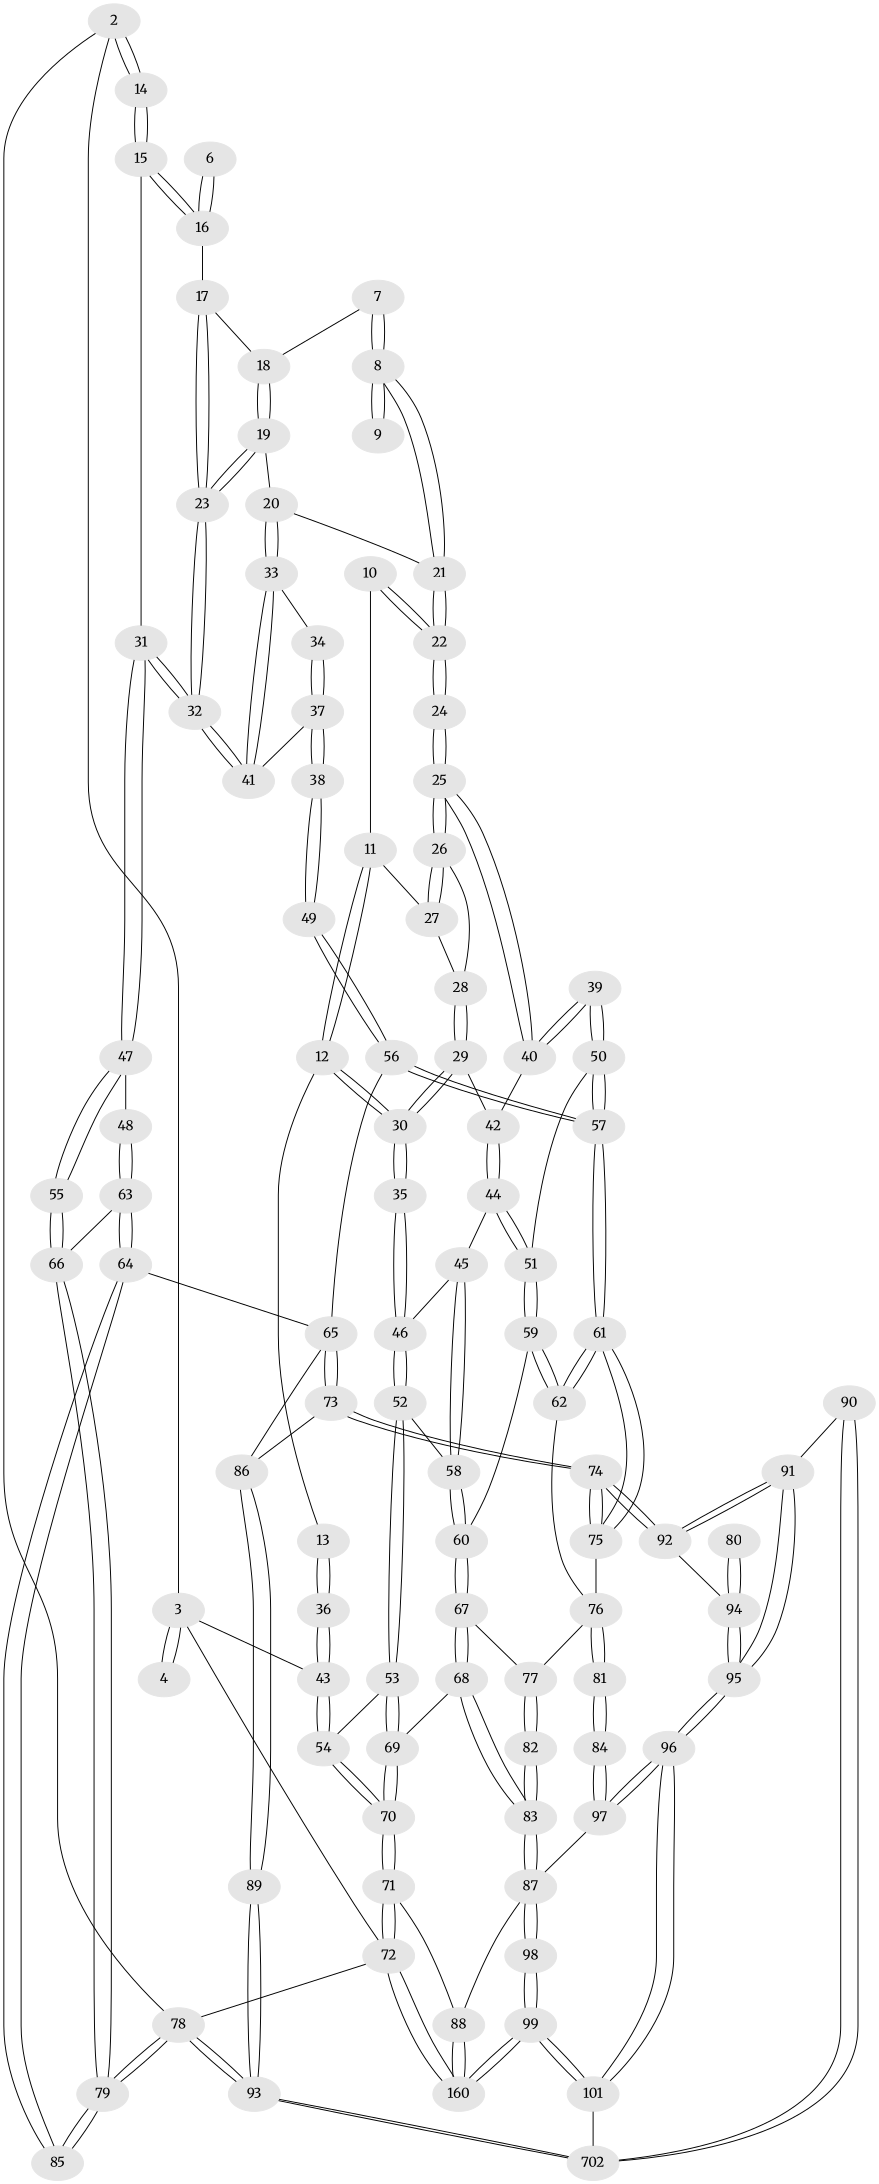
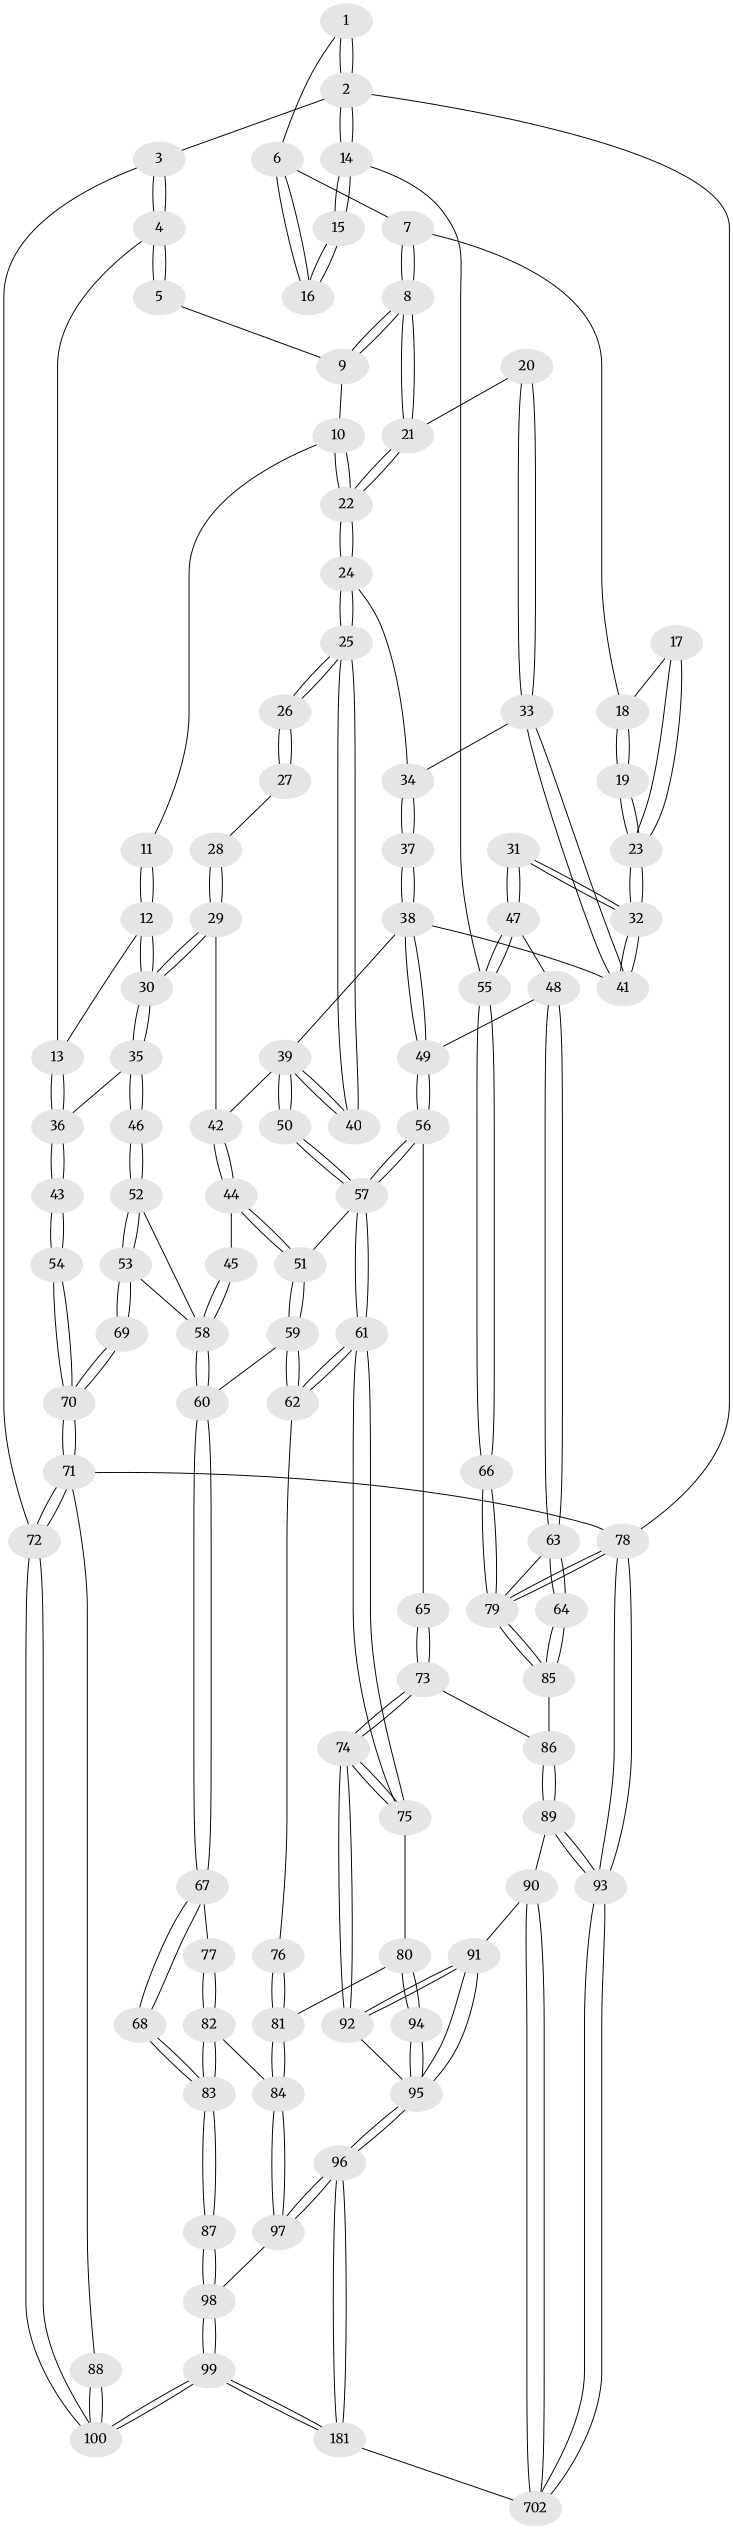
  graph {
    fontname=Merriweather
    node [color=gray90 fontname=Merriweather style=filled]
    edge [fontname=Merriweather]
+   1
    2
    6
    3
    14
    78
    7
    16
    4
    43
    72
    15
    55
    79
    93
+   5
    13
    54
-   100 [label=160]
+   100
    9
    36
    10
    8
    18
    17
    21
    19
    22
    11
    12
    27
    24
    30
    28
    35
    31
    66
    32
    47
    23
    20
    33
    34
    41
    25
    26
    40
    37
    42
    29
    44
    46
    48
    38
    52
    39
    49
    50
    56
    51
    57
    45
    70
    58
    59
    60
    53
    63
    64
    65
    61
    62
    69
    71
    73
    75
    67
    76
    68
    77
    80
    81
    85
    86
    74
    83
    82
    87
    88
    92
    89
    94
    84
    n94 [label=702]
    95
    97
    98
    90
    99
    91
    96
-   101
+   101 [label=181]
+   1 -- 2
+   1 -- 2
+   1 -- 6
    2 -- 3
    2 -- 14
    2 -- 14
    2 -- 78
+   6 -- 7
    6 -- 16
    6 -- 16
    3 -- 4
    3 -- 4
-   3 -- 43
    3 -- 72
    14 -- 15
    14 -- 15
+   14 -- 55
    78 -- 79
    78 -- 79
    78 -- 93
    78 -- 93
    7 -- 8
    7 -- 8
    7 -- 18
-   16 -- 17
+   4 -- 5
+   4 -- 5
+   4 -- 13
    43 -- 54
    43 -- 54
-   72 -- 78
+   71 -- 78
    72 -- 100
    72 -- 100
    15 -- 16
    15 -- 16
-   15 -- 31
    55 -- 66
    55 -- 66
    79 -- 85
    79 -- 85
    93 -- n94
    93 -- n94
+   5 -- 9
    13 -- 36
    13 -- 36
    54 -- 70
    54 -- 70
+   9 -- 10
    36 -- 43
    36 -- 43
    10 -- 22
    10 -- 22
    10 -- 11
    8 -- 9
    8 -- 9
    8 -- 21
    8 -- 21
    18 -- 19
    18 -- 19
    17 -- 18
    17 -- 23
    17 -- 23
    21 -- 22
    21 -- 22
    19 -- 23
    19 -- 23
-   19 -- 20
    22 -- 24
    22 -- 24
    11 -- 12
    11 -- 12
-   11 -- 27
    12 -- 13
    12 -- 30
    12 -- 30
    27 -- 28
+   24 -- 34
    24 -- 25
    24 -- 25
    30 -- 35
    30 -- 35
    28 -- 29
    28 -- 29
+   35 -- 36
    35 -- 46
    35 -- 46
    31 -- 32
    31 -- 32
    31 -- 47
    31 -- 47
    66 -- 79
    66 -- 79
    32 -- 41
    32 -- 41
    47 -- 55
    47 -- 55
    47 -- 48
    23 -- 32
    23 -- 32
    20 -- 21
    20 -- 33
    20 -- 33
    33 -- 34
    33 -- 41
    33 -- 41
    34 -- 37
    34 -- 37
    25 -- 26
    25 -- 26
    25 -- 40
    25 -- 40
    26 -- 27
    26 -- 27
-   26 -- 28
-   40 -- 42
-   37 -- 41
+   39 -- 42
+   38 -- 41
    37 -- 38
    37 -- 38
    42 -- 44
    42 -- 44
    29 -- 30
    29 -- 30
    29 -- 42
    44 -- 51
    44 -- 51
    44 -- 45
    46 -- 52
    46 -- 52
+   48 -- 49
    48 -- 63
    48 -- 63
+   38 -- 39
    38 -- 49
    38 -- 49
    52 -- 58
    52 -- 53
    52 -- 53
    39 -- 40
    39 -- 40
    39 -- 50
    39 -- 50
    49 -- 56
    49 -- 56
-   50 -- 51
+   57 -- 51
    50 -- 57
    50 -- 57
    56 -- 57
    56 -- 57
    56 -- 65
    51 -- 59
    51 -- 59
    57 -- 61
    57 -- 61
-   45 -- 46
    45 -- 58
    45 -- 58
    70 -- 71
    70 -- 71
    58 -- 60
    58 -- 60
    59 -- 60
    59 -- 62
    59 -- 62
    60 -- 67
    60 -- 67
-   53 -- 54
+   53 -- 58
    53 -- 69
    53 -- 69
-   63 -- 66
+   63 -- 79
    63 -- 64
    63 -- 64
-   64 -- 65
    64 -- 85
    64 -- 85
    65 -- 73
    65 -- 73
    61 -- 62
    61 -- 62
    61 -- 75
    61 -- 75
    62 -- 76
    69 -- 70
    69 -- 70
    71 -- 72
    71 -- 72
    71 -- 88
    73 -- 86
    73 -- 74
    73 -- 74
-   75 -- 76
+   75 -- 80
    67 -- 68
    67 -- 68
    67 -- 77
-   76 -- 77
    76 -- 81
    76 -- 81
-   68 -- 69
    68 -- 83
    68 -- 83
    77 -- 82
    77 -- 82
+   80 -- 81
    80 -- 94
    80 -- 94
    81 -- 84
    81 -- 84
-   65 -- 86
+   85 -- 86
    86 -- 89
    86 -- 89
    74 -- 75
    74 -- 75
    74 -- 92
    74 -- 92
    83 -- 87
    83 -- 87
    82 -- 83
    82 -- 83
-   87 -- 88
+   82 -- 84
    87 -- 98
    87 -- 98
    88 -- 100
    88 -- 100
-   92 -- 94
+   92 -- 95
    89 -- 93
    89 -- 93
+   89 -- 90
    94 -- 95
    94 -- 95
    84 -- 97
    84 -- 97
    95 -- 96
    95 -- 96
-   97 -- 87
+   97 -- 98
    98 -- 99
    98 -- 99
    90 -- n94
    90 -- n94
    90 -- 91
    99 -- 100
    99 -- 100
    99 -- 101
    99 -- 101
    91 -- 92
    91 -- 92
    91 -- 95
    91 -- 95
    96 -- 97
    96 -- 97
    96 -- 101
    96 -- 101
    101 -- n94
  }
